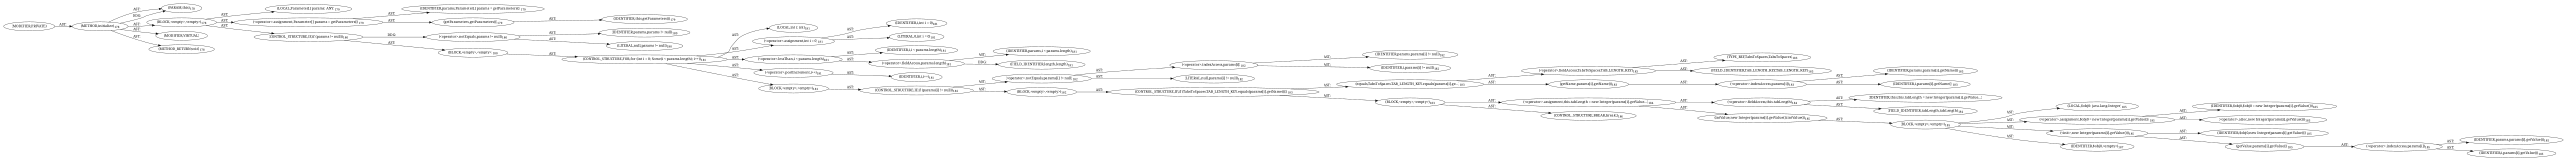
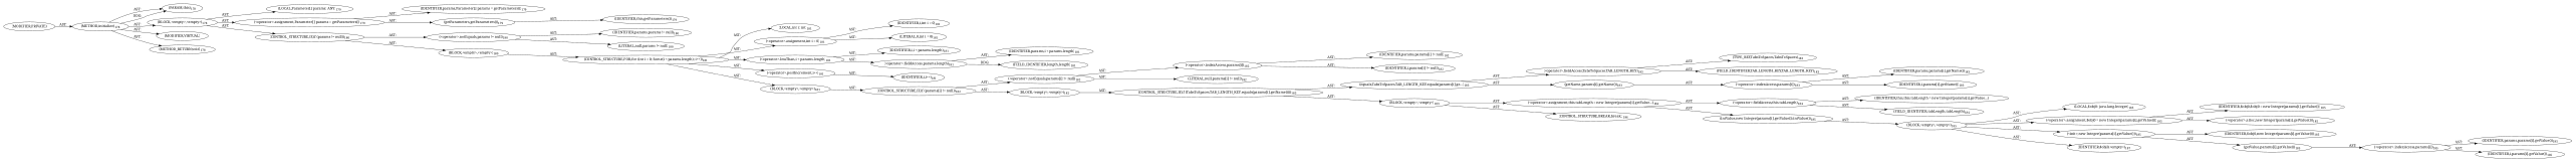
  digraph {
    fontname="Noto Serif"
    rankdir=LR
    node [fontname="Noto Serif"]
    edge [fontname="Noto Serif"]
    n1 [label=<(METHOD,initialize)<SUB>178</SUB>>]
    n2 [label=<(PARAM,this)<SUB>178</SUB>>]
    n3 [label=<(BLOCK,&lt;empty&gt;,&lt;empty&gt;)<SUB>178</SUB>>]
    n4 [label=<(MODIFIER,VIRTUAL)>]
    n5 [label=<(METHOD_RETURN,void)<SUB>178</SUB>>]
    n6 [label=<(LOCAL,Parameter[] params: ANY)<SUB>179</SUB>>]
    n7 [label=<(&lt;operator&gt;.assignment,Parameter[] params = getParameters())<SUB>179</SUB>>]
    n8 [label=<(CONTROL_STRUCTURE,IF,if (params != null))<SUB>180</SUB>>]
    n9 [label=<(MODIFIER,PRIVATE)>]
    n10 [label=<(IDENTIFIER,params,Parameter[] params = getParameters())<SUB>179</SUB>>]
    n11 [label=<(getParameters,getParameters())<SUB>179</SUB>>]
    n12 [label=<(&lt;operator&gt;.notEquals,params != null)<SUB>180</SUB>>]
    n13 [label=<(BLOCK,&lt;empty&gt;,&lt;empty&gt;)<SUB>180</SUB>>]
    n14 [label=<(IDENTIFIER,this,getParameters())<SUB>179</SUB>>]
    n15 [label=<(IDENTIFIER,params,params != null)<SUB>180</SUB>>]
    n16 [label=<(LITERAL,null,params != null)<SUB>180</SUB>>]
    n17 [label=<(CONTROL_STRUCTURE,FOR,for (int i = 0; Some(i &lt; params.length); i++))<SUB>181</SUB>>]
    n18 [label=<(LOCAL,int i: int)<SUB>181</SUB>>]
    n19 [label=<(&lt;operator&gt;.assignment,int i = 0)<SUB>181</SUB>>]
    n20 [label=<(&lt;operator&gt;.lessThan,i &lt; params.length)<SUB>181</SUB>>]
    n21 [label=<(&lt;operator&gt;.postIncrement,i++)<SUB>181</SUB>>]
    n22 [label=<(BLOCK,&lt;empty&gt;,&lt;empty&gt;)<SUB>181</SUB>>]
    n23 [label=<(IDENTIFIER,i,int i = 0)<SUB>181</SUB>>]
    n24 [label=<(LITERAL,0,int i = 0)<SUB>181</SUB>>]
    n25 [label=<(IDENTIFIER,i,i &lt; params.length)<SUB>181</SUB>>]
    n26 [label=<(&lt;operator&gt;.fieldAccess,params.length)<SUB>181</SUB>>]
    n27 [label=<(IDENTIFIER,i,i++)<SUB>181</SUB>>]
    n28 [label=<(CONTROL_STRUCTURE,IF,if (params[i] != null))<SUB>182</SUB>>]
    n29 [label=<(IDENTIFIER,params,i &lt; params.length)<SUB>181</SUB>>]
    n30 [label=<(FIELD_IDENTIFIER,length,length)<SUB>181</SUB>>]
    n31 [label=<(&lt;operator&gt;.notEquals,params[i] != null)<SUB>182</SUB>>]
    n32 [label=<(BLOCK,&lt;empty&gt;,&lt;empty&gt;)<SUB>182</SUB>>]
    n33 [label=<(&lt;operator&gt;.indexAccess,params[i])<SUB>182</SUB>>]
    n34 [label=<(LITERAL,null,params[i] != null)<SUB>182</SUB>>]
    n35 [label=<(CONTROL_STRUCTURE,IF,if (TabsToSpaces.TAB_LENGTH_KEY.equals(params[i].getName())))<SUB>183</SUB>>]
    n36 [label=<(IDENTIFIER,params,params[i] != null)<SUB>182</SUB>>]
    n37 [label=<(IDENTIFIER,i,params[i] != null)<SUB>182</SUB>>]
    n38 [label=<(equals,TabsToSpaces.TAB_LENGTH_KEY.equals(params[i].ge...)<SUB>183</SUB>>]
    n39 [label=<(BLOCK,&lt;empty&gt;,&lt;empty&gt;)<SUB>183</SUB>>]
    n40 [label=<(&lt;operator&gt;.fieldAccess,TabsToSpaces.TAB_LENGTH_KEY)<SUB>183</SUB>>]
    n41 [label=<(getName,params[i].getName())<SUB>183</SUB>>]
    n42 [label=<(&lt;operator&gt;.assignment,this.tabLength = new Integer(params[i].getValue...)<SUB>184</SUB>>]
    n43 [label=<(CONTROL_STRUCTURE,BREAK,break;)<SUB>186</SUB>>]
    n44 [label=<(TYPE_REF,TabsToSpaces,TabsToSpaces)<SUB>183</SUB>>]
    n45 [label=<(FIELD_IDENTIFIER,TAB_LENGTH_KEY,TAB_LENGTH_KEY)<SUB>183</SUB>>]
    n46 [label=<(&lt;operator&gt;.indexAccess,params[i])<SUB>183</SUB>>]
    n47 [label=<(IDENTIFIER,params,params[i].getName())<SUB>183</SUB>>]
    n48 [label=<(IDENTIFIER,i,params[i].getName())<SUB>183</SUB>>]
    n49 [label=<(&lt;operator&gt;.fieldAccess,this.tabLength)<SUB>184</SUB>>]
    n50 [label=<(intValue,new Integer(params[i].getValue()).intValue())<SUB>185</SUB>>]
    n51 [label=<(IDENTIFIER,this,this.tabLength = new Integer(params[i].getValue...)>]
    n52 [label=<(FIELD_IDENTIFIER,tabLength,tabLength)<SUB>184</SUB>>]
    n53 [label=<(BLOCK,&lt;empty&gt;,&lt;empty&gt;)<SUB>185</SUB>>]
    n54 [label=<(LOCAL,$obj0: java.lang.Integer)<SUB>185</SUB>>]
    n55 [label=<(&lt;operator&gt;.assignment,$obj0 = new Integer(params[i].getValue()))<SUB>185</SUB>>]
    n56 [label=<(&lt;init&gt;,new Integer(params[i].getValue()))<SUB>185</SUB>>]
    n57 [label=<(IDENTIFIER,$obj0,&lt;empty&gt;)<SUB>187</SUB>>]
    n58 [label=<(IDENTIFIER,$obj0,$obj0 = new Integer(params[i].getValue()))<SUB>185</SUB>>]
    n59 [label=<(&lt;operator&gt;.alloc,new Integer(params[i].getValue()))<SUB>185</SUB>>]
    n60 [label=<(IDENTIFIER,$obj0,new Integer(params[i].getValue()))<SUB>185</SUB>>]
    n61 [label=<(getValue,params[i].getValue())<SUB>185</SUB>>]
    n62 [label=<(&lt;operator&gt;.indexAccess,params[i])<SUB>185</SUB>>]
    n63 [label=<(IDENTIFIER,params,params[i].getValue())<SUB>185</SUB>>]
    n64 [label=<(IDENTIFIER,i,params[i].getValue())<SUB>185</SUB>>]
    n1 -> n2 [label="AST: "]
    n1 -> n2 [label="DDG: "]
    n1 -> n3 [label="AST: "]
    n1 -> n4 [label="AST: "]
    n1 -> n5 [label="AST: "]
    n3 -> n6 [label="AST: "]
    n3 -> n7 [label="AST: "]
    n3 -> n8 [label="AST: "]
    n7 -> n10 [label="AST: "]
    n7 -> n11 [label="AST: "]
-   n8 -> n12 [label="DDG: "]
+   n8 -> n12 [label="AST: "]
    n8 -> n13 [label="AST: "]
    n9 -> n1 [label="AST: "]
    n11 -> n14 [label="AST: "]
    n12 -> n15 [label="AST: "]
    n12 -> n16 [label="AST: "]
    n13 -> n17 [label="AST: "]
    n17 -> n18 [label="AST: "]
    n17 -> n19 [label="AST: "]
    n17 -> n20 [label="AST: "]
    n17 -> n21 [label="AST: "]
    n17 -> n22 [label="AST: "]
    n19 -> n23 [label="AST: "]
    n19 -> n24 [label="AST: "]
    n20 -> n25 [label="AST: "]
    n20 -> n26 [label="AST: "]
    n21 -> n27 [label="AST: "]
    n22 -> n28 [label="AST: "]
    n26 -> n29 [label="AST: "]
    n26 -> n30 [label="DDG: "]
    n28 -> n31 [label="AST: "]
    n28 -> n32 [label="AST: "]
    n31 -> n33 [label="AST: "]
    n31 -> n34 [label="AST: "]
    n32 -> n35 [label="AST: "]
    n33 -> n36 [label="AST: "]
    n33 -> n37 [label="AST: "]
    n35 -> n38 [label="AST: "]
    n35 -> n39 [label="AST: "]
    n38 -> n40 [label="AST: "]
    n38 -> n41 [label="AST: "]
    n39 -> n42 [label="AST: "]
    n39 -> n43 [label="AST: "]
    n40 -> n44 [label="AST: "]
    n40 -> n45 [label="AST: "]
    n41 -> n46 [label="AST: "]
    n42 -> n49 [label="AST: "]
    n42 -> n50 [label="AST: "]
    n46 -> n47 [label="AST: "]
    n46 -> n48 [label="AST: "]
    n49 -> n51 [label="AST: "]
    n49 -> n52 [label="AST: "]
    n50 -> n53 [label="AST: "]
    n53 -> n54 [label="AST: "]
    n53 -> n55 [label="AST: "]
    n53 -> n56 [label="AST: "]
    n53 -> n57 [label="AST: "]
    n55 -> n58 [label="AST: "]
    n55 -> n59 [label="AST: "]
    n56 -> n60 [label="AST: "]
    n56 -> n61 [label="AST: "]
    n61 -> n62 [label="AST: "]
    n62 -> n63 [label="AST: "]
    n62 -> n64 [label="AST: "]
  }
